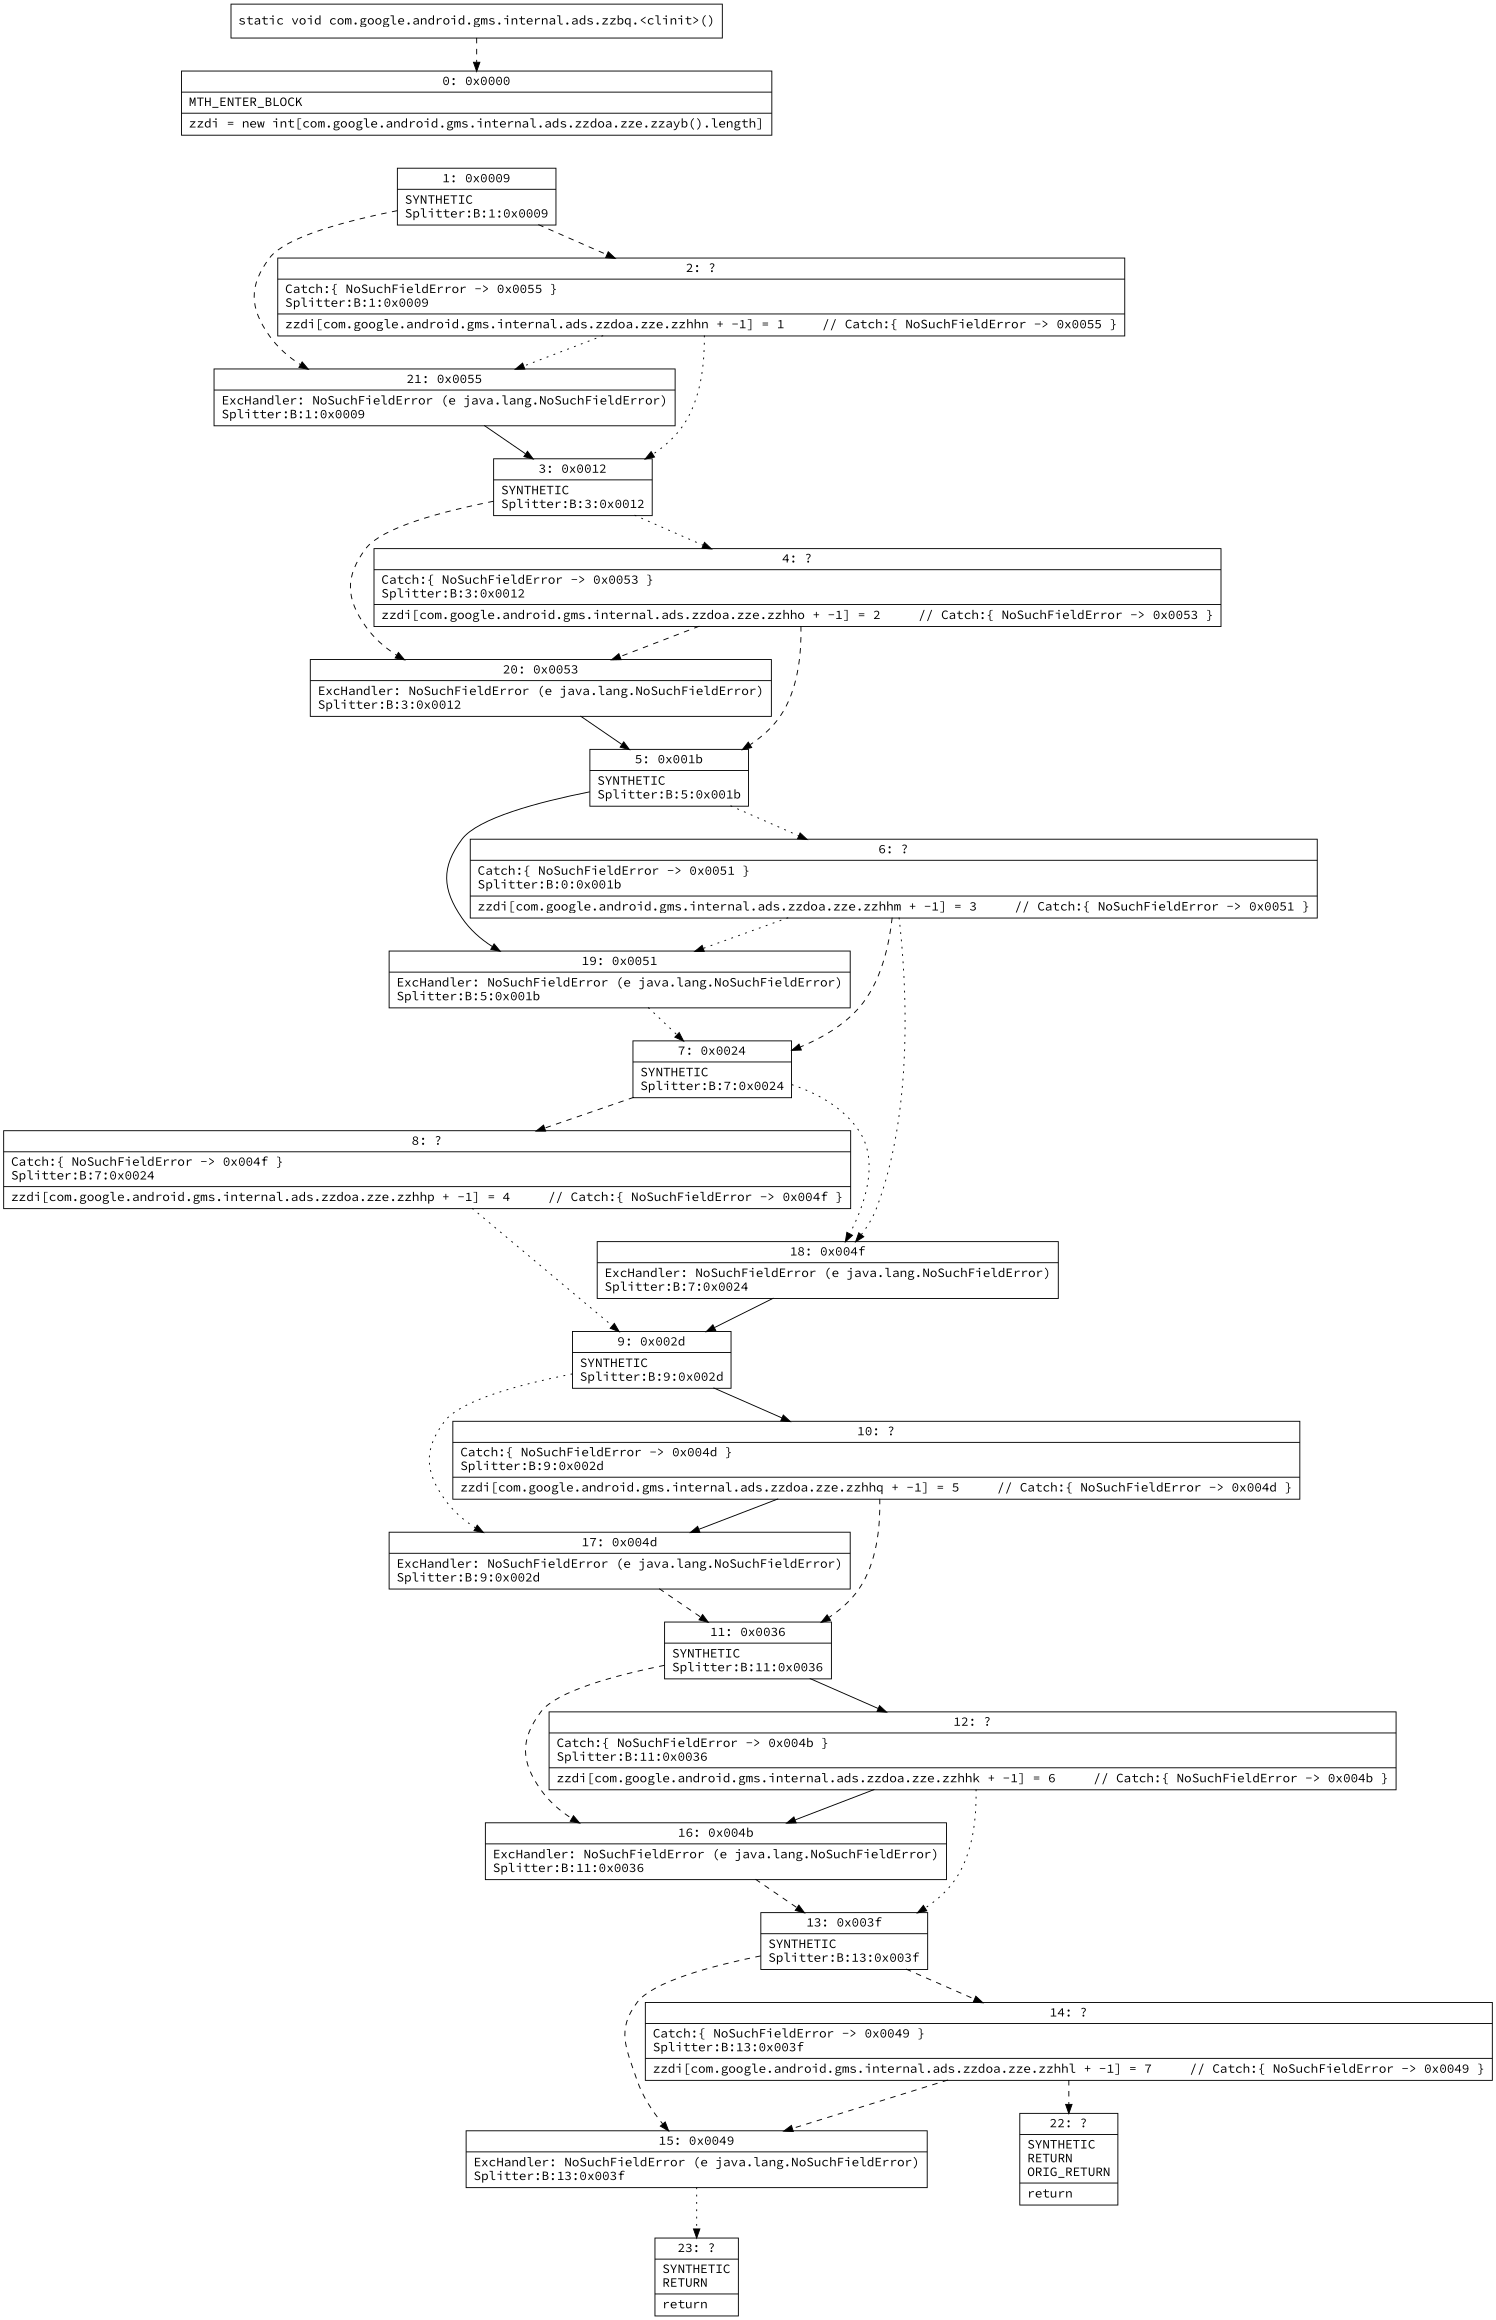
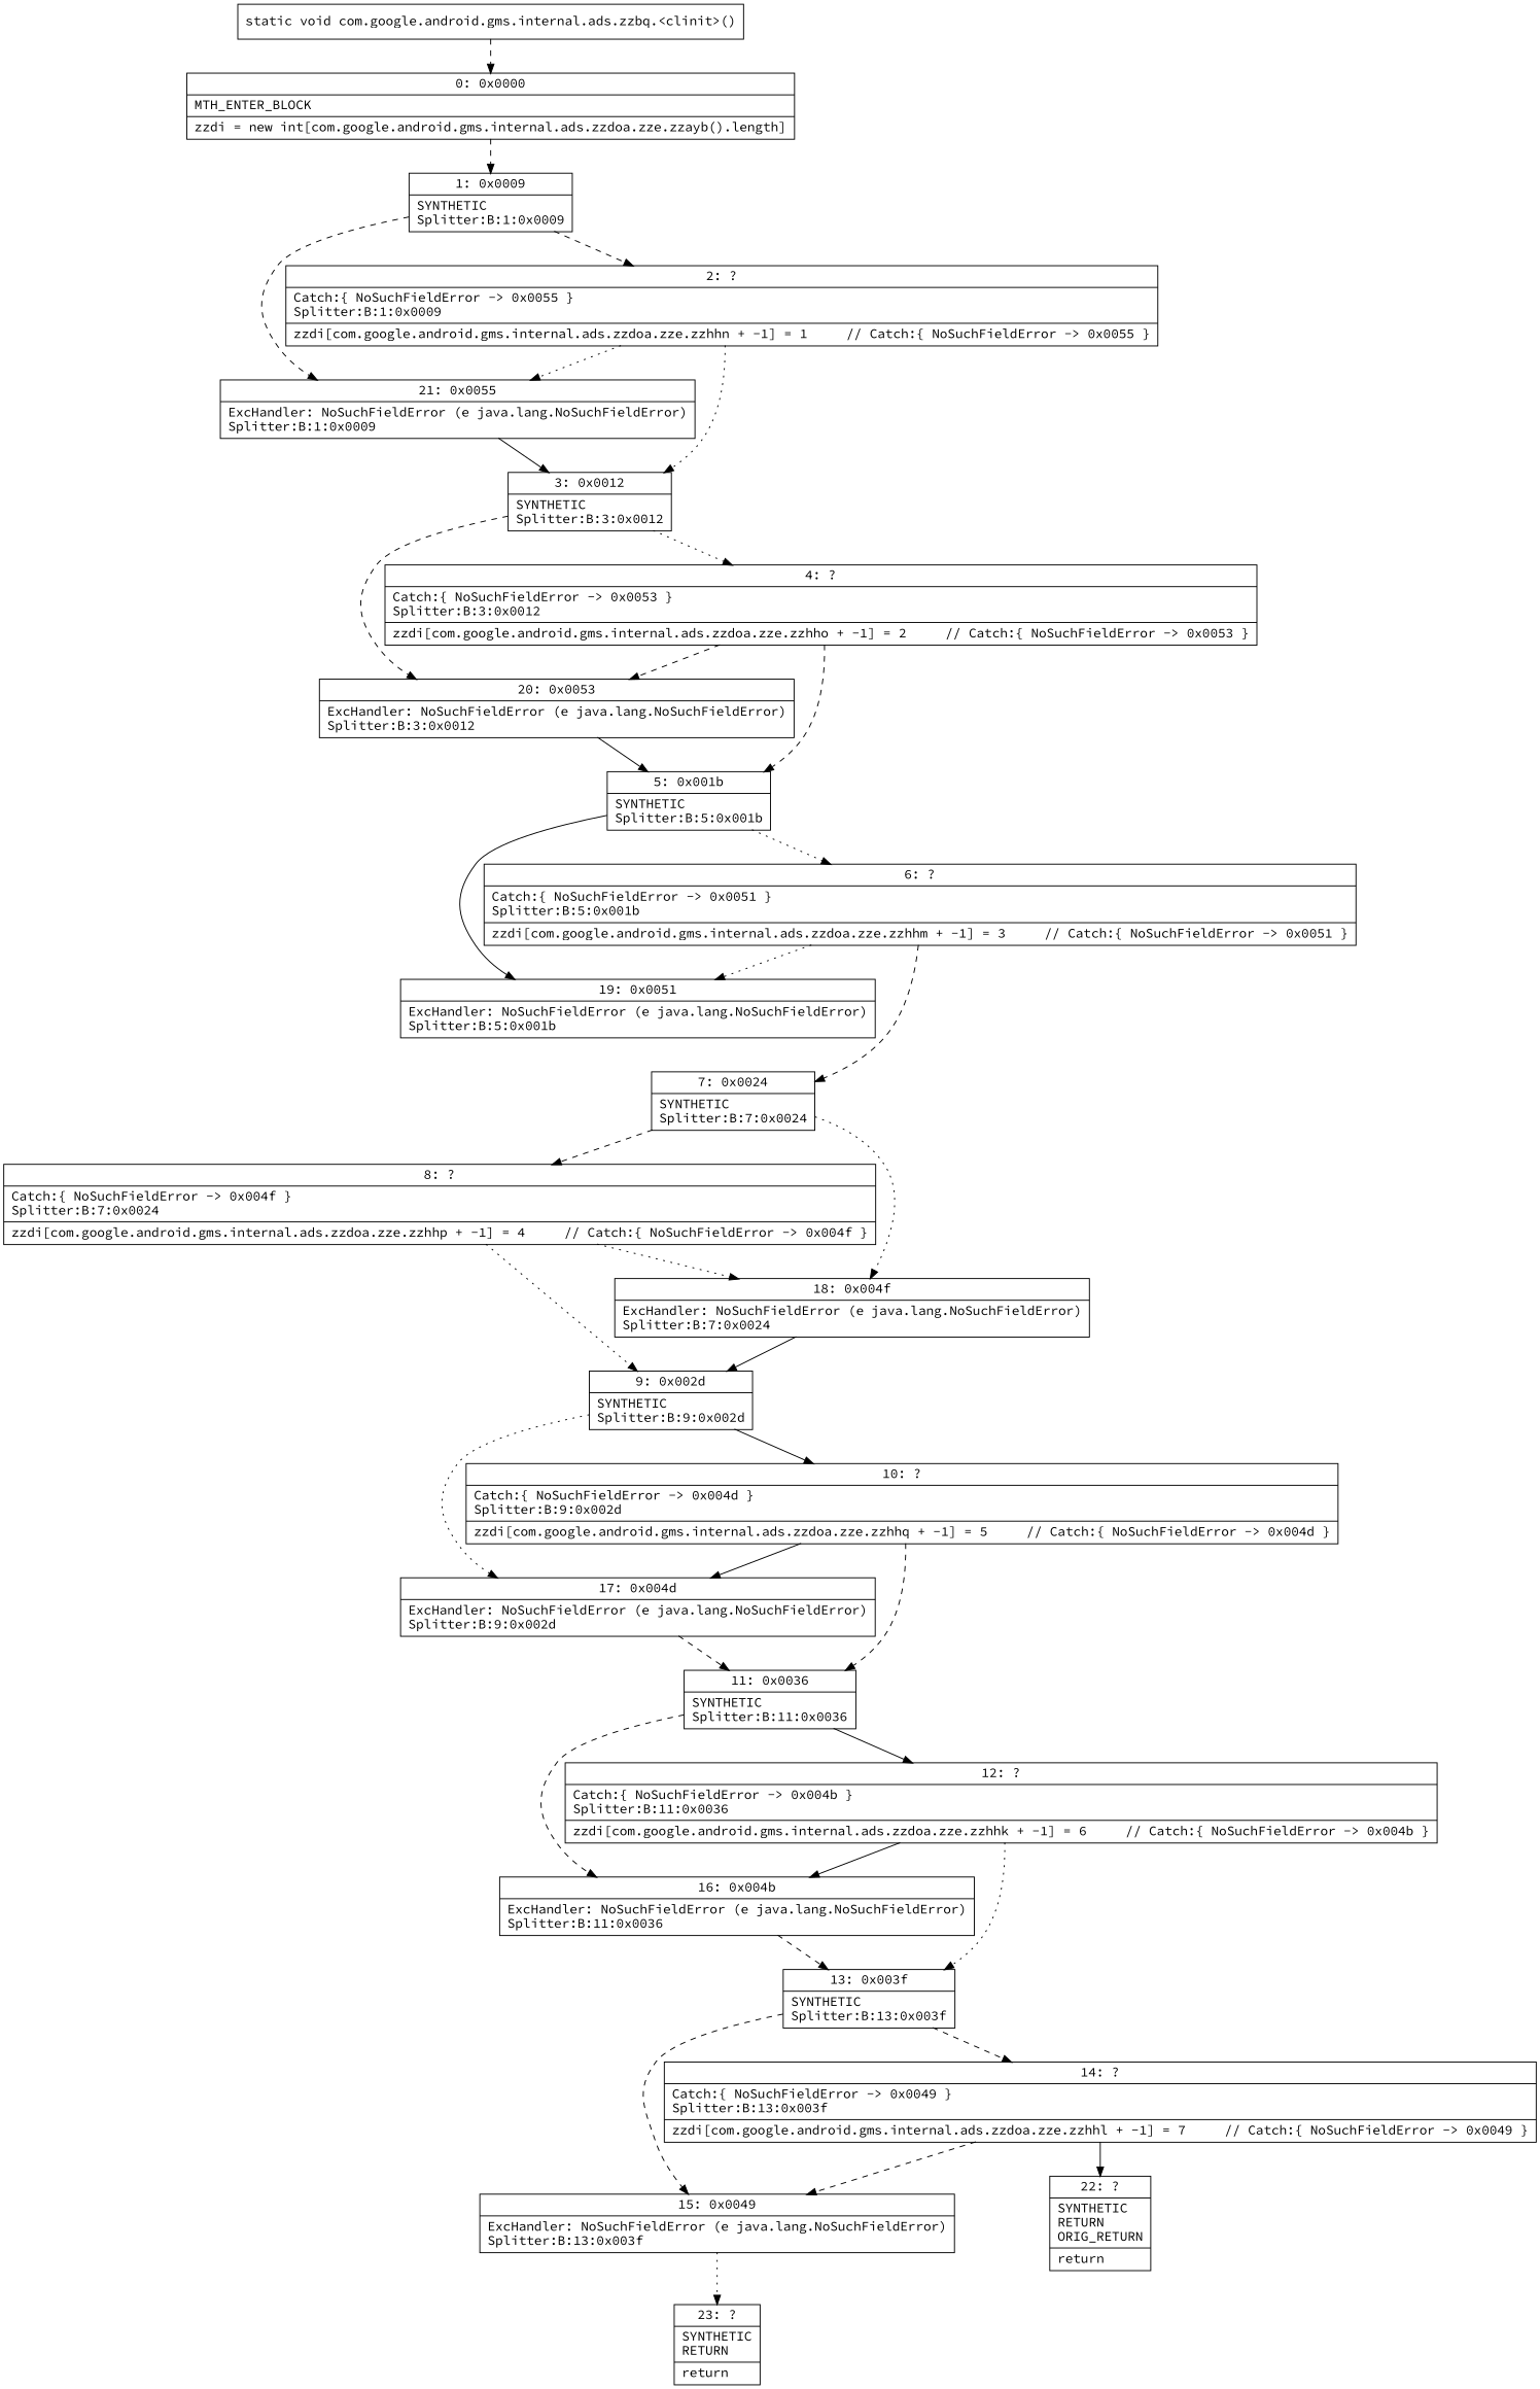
  digraph {
    fontname="Source Code Pro"
    node [fontname="Source Code Pro" shape=record]
    edge [fontname="Source Code Pro" style=dashed]
    n1 [label="{0\:\ 0x0000|MTH_ENTER_BLOCK\l|zzdi = new int[com.google.android.gms.internal.ads.zzdoa.zze.zzayb().length]\l}"]
    n2 [label="{1\:\ 0x0009|SYNTHETIC\lSplitter:B:1:0x0009\l}"]
    n3 [label="{2\:\ ?|Catch:\{ NoSuchFieldError \-\> 0x0055 \}\lSplitter:B:1:0x0009\l|zzdi[com.google.android.gms.internal.ads.zzdoa.zze.zzhhn + \-1] = 1     \/\/ Catch:\{ NoSuchFieldError \-\> 0x0055 \}\l}"]
    n4 [label="{21\:\ 0x0055|ExcHandler: NoSuchFieldError (e java.lang.NoSuchFieldError)\lSplitter:B:1:0x0009\l}"]
    n5 [label="{3\:\ 0x0012|SYNTHETIC\lSplitter:B:3:0x0012\l}"]
    n6 [label="{4\:\ ?|Catch:\{ NoSuchFieldError \-\> 0x0053 \}\lSplitter:B:3:0x0012\l|zzdi[com.google.android.gms.internal.ads.zzdoa.zze.zzhho + \-1] = 2     \/\/ Catch:\{ NoSuchFieldError \-\> 0x0053 \}\l}"]
    n7 [label="{20\:\ 0x0053|ExcHandler: NoSuchFieldError (e java.lang.NoSuchFieldError)\lSplitter:B:3:0x0012\l}"]
    n8 [label="{5\:\ 0x001b|SYNTHETIC\lSplitter:B:5:0x001b\l}"]
-   n9 [label="{6\:\ ?|Catch:\{ NoSuchFieldError \-\> 0x0051 \}\lSplitter:B:0:0x001b\l|zzdi[com.google.android.gms.internal.ads.zzdoa.zze.zzhhm + \-1] = 3     \/\/ Catch:\{ NoSuchFieldError \-\> 0x0051 \}\l}"]
+   n9 [label="{6\:\ ?|Catch:\{ NoSuchFieldError \-\> 0x0051 \}\lSplitter:B:5:0x001b\l|zzdi[com.google.android.gms.internal.ads.zzdoa.zze.zzhhm + \-1] = 3     \/\/ Catch:\{ NoSuchFieldError \-\> 0x0051 \}\l}"]
    n10 [label="{19\:\ 0x0051|ExcHandler: NoSuchFieldError (e java.lang.NoSuchFieldError)\lSplitter:B:5:0x001b\l}"]
    n11 [label="{7\:\ 0x0024|SYNTHETIC\lSplitter:B:7:0x0024\l}"]
    n12 [label="{8\:\ ?|Catch:\{ NoSuchFieldError \-\> 0x004f \}\lSplitter:B:7:0x0024\l|zzdi[com.google.android.gms.internal.ads.zzdoa.zze.zzhhp + \-1] = 4     \/\/ Catch:\{ NoSuchFieldError \-\> 0x004f \}\l}"]
    n13 [label="{18\:\ 0x004f|ExcHandler: NoSuchFieldError (e java.lang.NoSuchFieldError)\lSplitter:B:7:0x0024\l}"]
    n14 [label="{9\:\ 0x002d|SYNTHETIC\lSplitter:B:9:0x002d\l}"]
    n15 [label="{10\:\ ?|Catch:\{ NoSuchFieldError \-\> 0x004d \}\lSplitter:B:9:0x002d\l|zzdi[com.google.android.gms.internal.ads.zzdoa.zze.zzhhq + \-1] = 5     \/\/ Catch:\{ NoSuchFieldError \-\> 0x004d \}\l}"]
    n16 [label="{17\:\ 0x004d|ExcHandler: NoSuchFieldError (e java.lang.NoSuchFieldError)\lSplitter:B:9:0x002d\l}"]
    n17 [label="{11\:\ 0x0036|SYNTHETIC\lSplitter:B:11:0x0036\l}"]
    n18 [label="{12\:\ ?|Catch:\{ NoSuchFieldError \-\> 0x004b \}\lSplitter:B:11:0x0036\l|zzdi[com.google.android.gms.internal.ads.zzdoa.zze.zzhhk + \-1] = 6     \/\/ Catch:\{ NoSuchFieldError \-\> 0x004b \}\l}"]
    n19 [label="{16\:\ 0x004b|ExcHandler: NoSuchFieldError (e java.lang.NoSuchFieldError)\lSplitter:B:11:0x0036\l}"]
    n20 [label="{13\:\ 0x003f|SYNTHETIC\lSplitter:B:13:0x003f\l}"]
    n21 [label="{14\:\ ?|Catch:\{ NoSuchFieldError \-\> 0x0049 \}\lSplitter:B:13:0x003f\l|zzdi[com.google.android.gms.internal.ads.zzdoa.zze.zzhhl + \-1] = 7     \/\/ Catch:\{ NoSuchFieldError \-\> 0x0049 \}\l}"]
    n22 [label="{15\:\ 0x0049|ExcHandler: NoSuchFieldError (e java.lang.NoSuchFieldError)\lSplitter:B:13:0x003f\l}"]
    n23 [label="{22\:\ ?|SYNTHETIC\lRETURN\lORIG_RETURN\l|return\l}"]
    n24 [label="{23\:\ ?|SYNTHETIC\lRETURN\l|return\l}"]
    n25 [label="{static void com.google.android.gms.internal.ads.zzbq.\<clinit\>() }"]
+   n1 -> n2
    n2 -> n3
    n2 -> n4
    n3 -> n4 [style=dotted]
    n3 -> n5 [style=dotted]
    n4 -> n5 [style=solid]
    n5 -> n6 [style=dotted]
    n5 -> n7
    n6 -> n7
    n6 -> n8
    n7 -> n8 [style=solid]
    n8 -> n9 [style=dotted]
    n8 -> n10 [style=solid]
    n9 -> n10 [style=dotted]
    n9 -> n11
-   n10 -> n11 [style=dotted]
    n11 -> n12
    n11 -> n13 [style=dotted]
-   n9 -> n13 [style=dotted]
+   n12 -> n13 [style=dotted]
    n12 -> n14 [style=dotted]
    n13 -> n14 [style=solid]
    n14 -> n15 [style=solid]
    n14 -> n16 [style=dotted]
    n15 -> n16 [style=solid]
    n15 -> n17
    n16 -> n17
    n17 -> n18 [style=solid]
    n17 -> n19
    n18 -> n19 [style=solid]
    n18 -> n20 [style=dotted]
    n19 -> n20
    n20 -> n21
    n20 -> n22
    n21 -> n22
-   n21 -> n23
+   n21 -> n23 [style=solid]
    n22 -> n24 [style=dotted]
    n25 -> n1
  }
